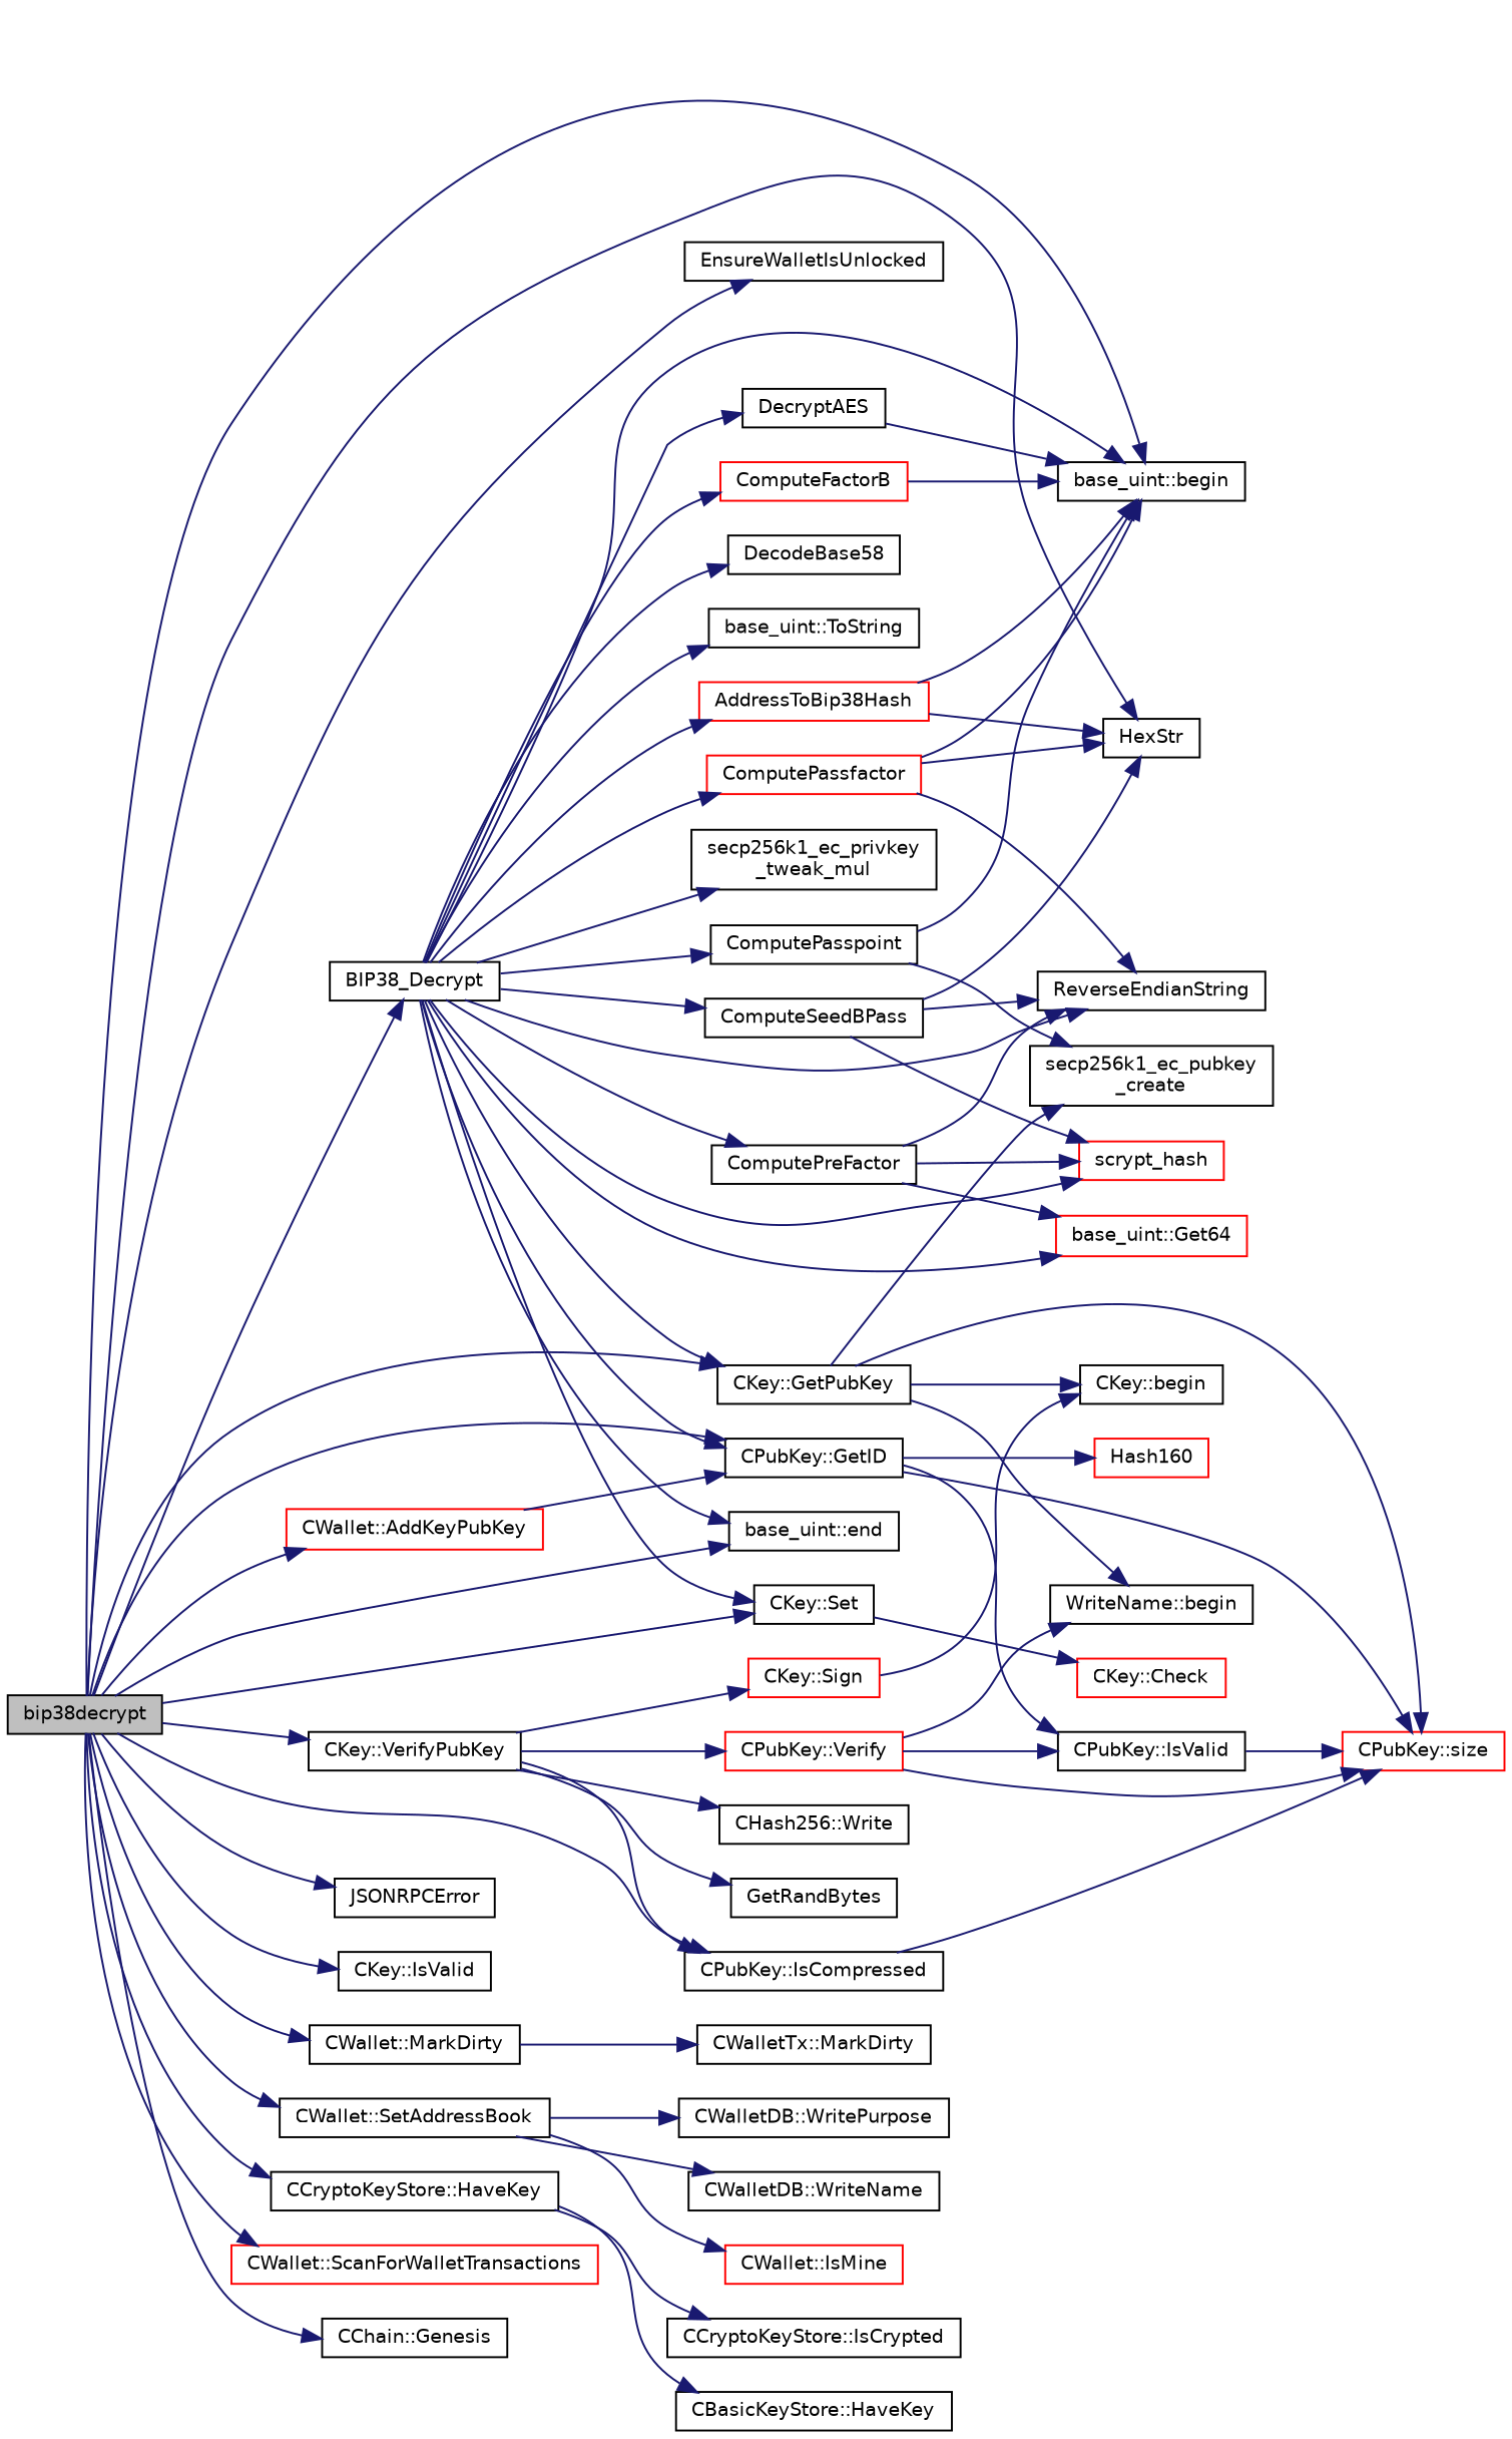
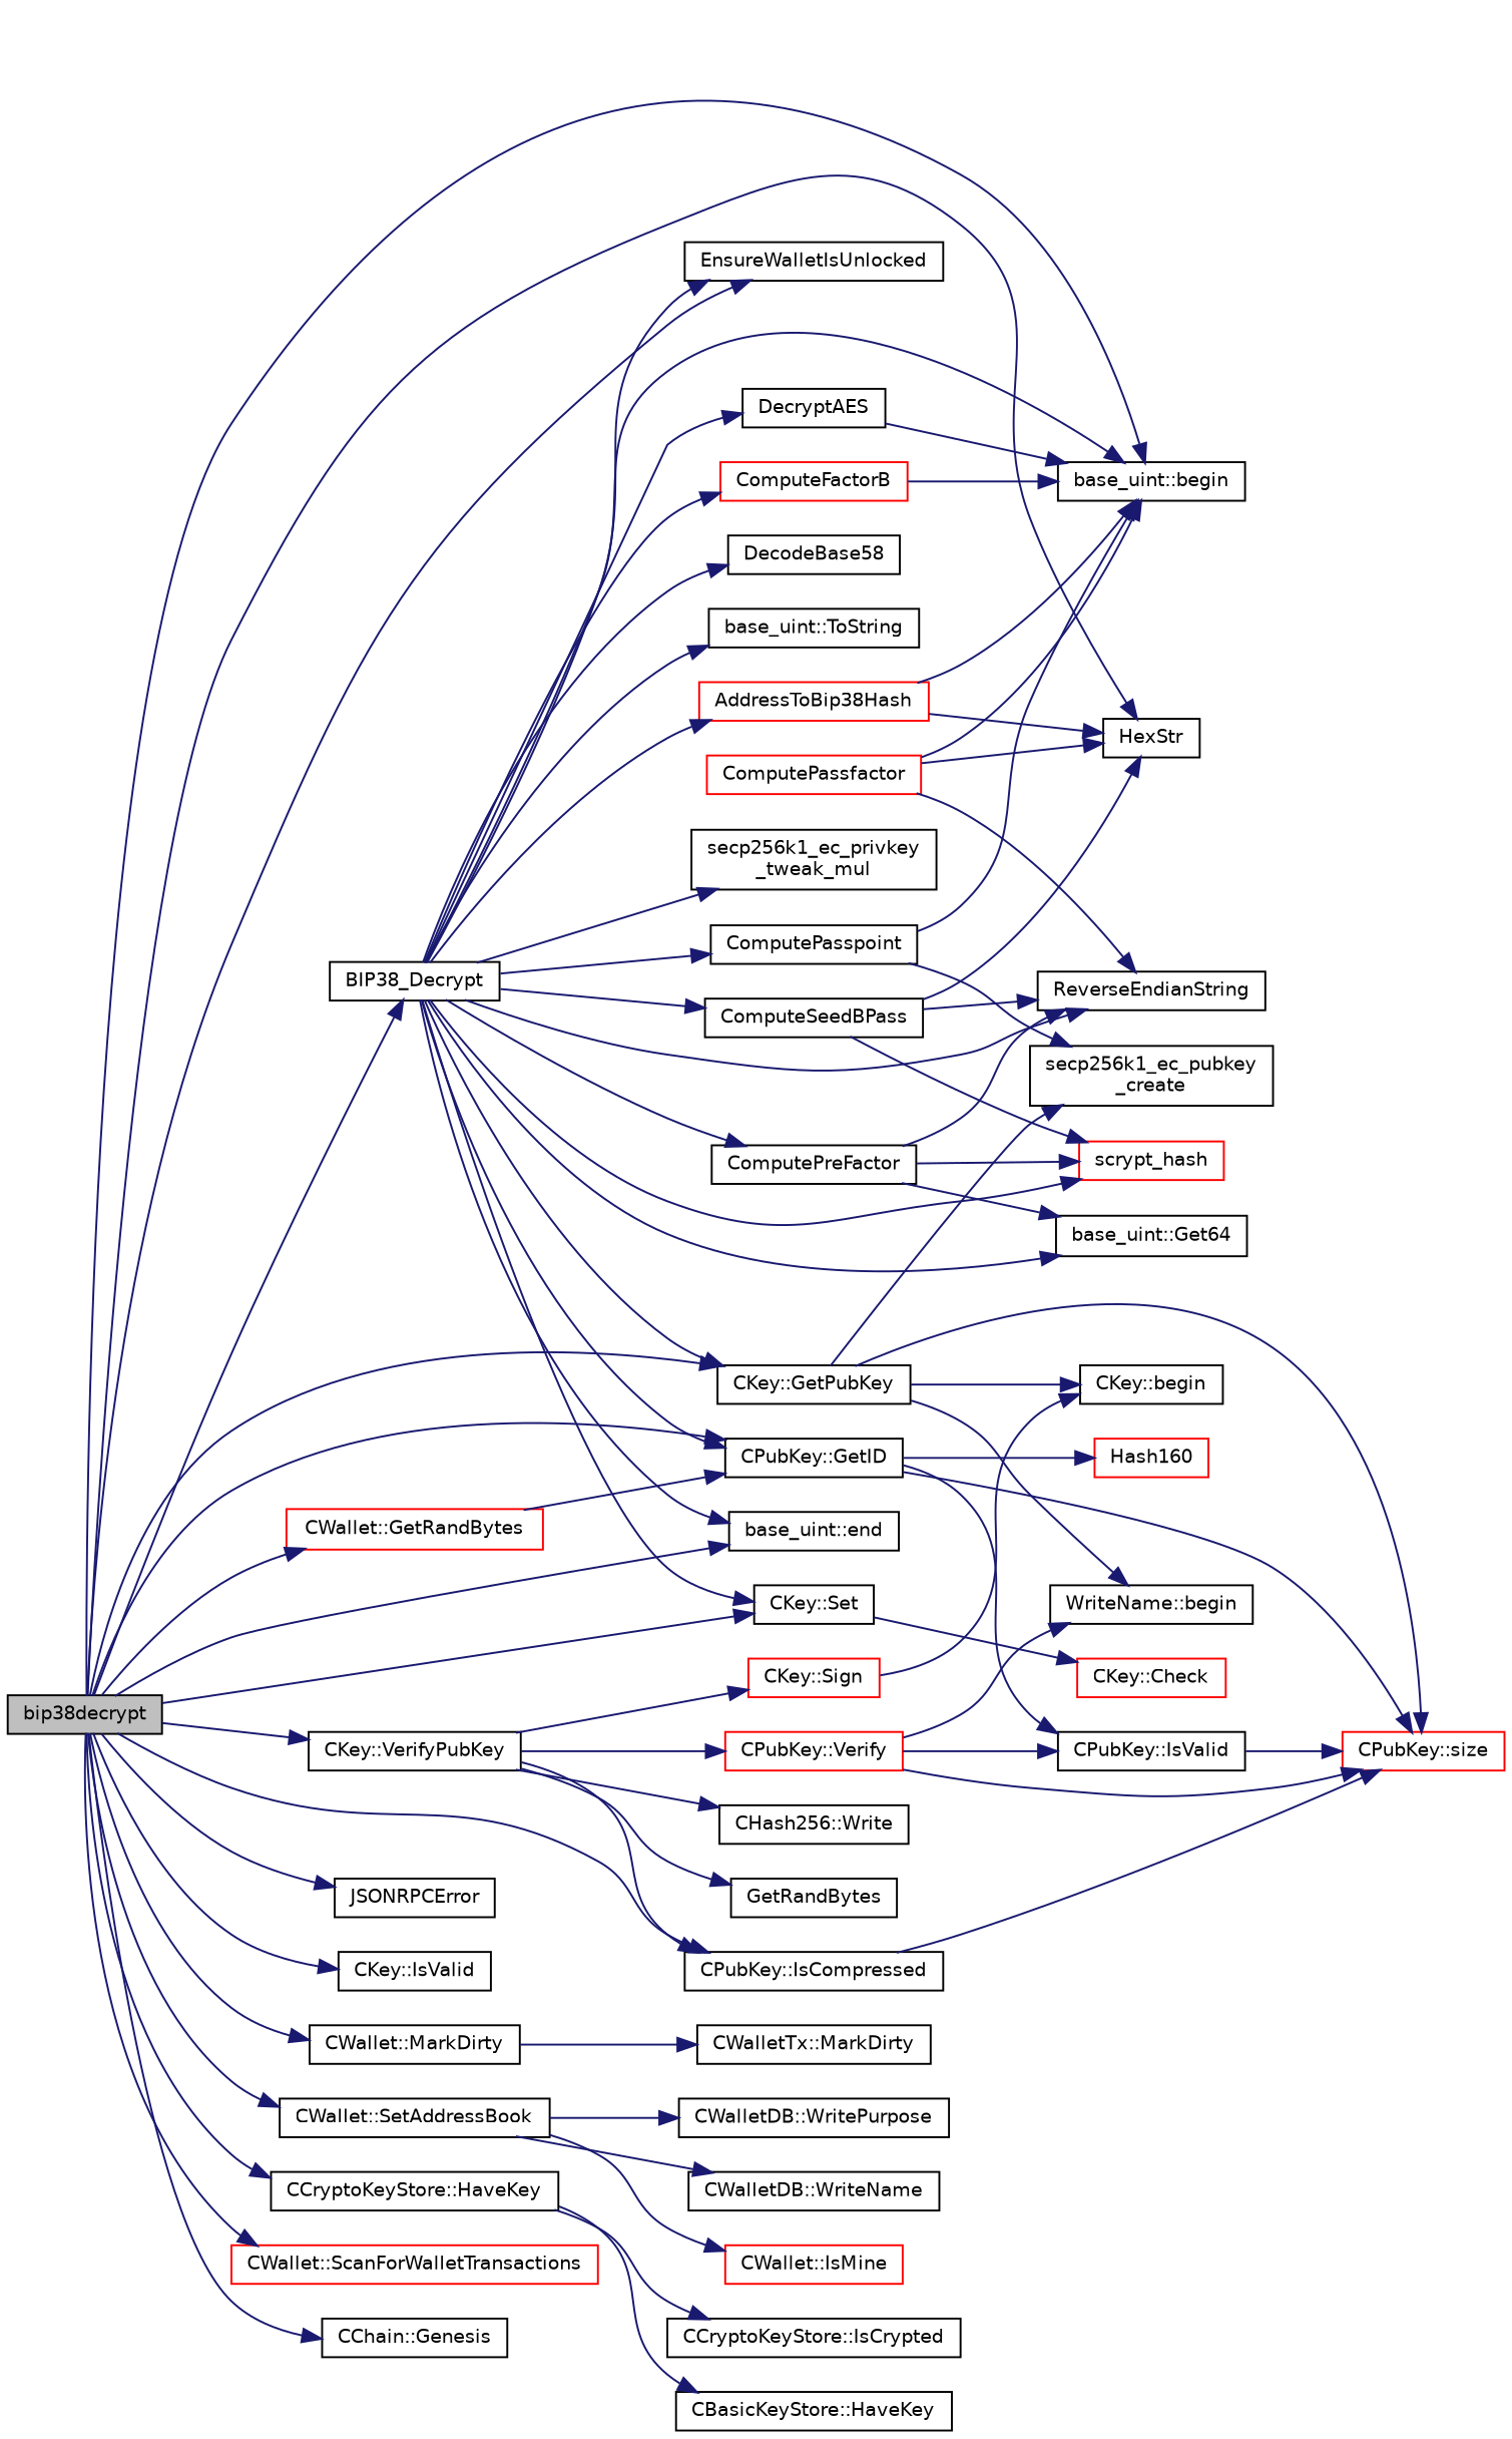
  digraph {
    rankdir=LR
    node [color=black fillcolor=white fontname=Helvetica fontsize=10 shape=record style=filled]
    edge [color=midnightblue fontname=Helvetica fontsize=10 labelfontname=Helvetica labelfontsize=10 style=solid]
    n1 [fillcolor=grey75 fontcolor=black height=0.2 label=bip38decrypt width=0.4]
    n2 [height=0.2 label=EnsureWalletIsUnlocked width=0.4]
    n3 [height=0.2 label=BIP38_Decrypt width=0.4]
    n4 [height=0.2 label="base_uint::begin" width=0.4]
    n5 [height=0.2 label=HexStr width=0.4]
    n6 [height=0.2 label="CKey::Set" width=0.4]
    n7 [height=0.2 label="base_uint::end" width=0.4]
    n8 [height=0.2 label="CKey::GetPubKey" width=0.4]
    n9 [height=0.2 label="CPubKey::GetID" width=0.4]
    n10 [height=0.2 label=JSONRPCError width=0.4]
    n11 [height=0.2 label="CKey::IsValid" width=0.4]
    n12 [height=0.2 label="CPubKey::IsCompressed" width=0.4]
    n13 [height=0.2 label="CKey::VerifyPubKey" width=0.4]
    n14 [height=0.2 label="CWallet::MarkDirty" width=0.4]
    n15 [height=0.2 label="CWallet::SetAddressBook" width=0.4]
    n16 [height=0.2 label="CCryptoKeyStore::HaveKey" width=0.4]
-   n17 [color=red height=0.2 label="CWallet::AddKeyPubKey" width=0.4]
+   n17 [color=red height=0.2 label="CWallet::GetRandBytes" width=0.4]
    n18 [color=red height=0.2 label="CWallet::ScanForWalletTransactions" width=0.4]
    n19 [height=0.2 label="CChain::Genesis" width=0.4]
    n20 [height=0.2 label=DecodeBase58 width=0.4]
    n21 [height=0.2 label=ReverseEndianString width=0.4]
-   n22 [color=red height=0.2 label="base_uint::Get64" width=0.4]
+   n22 [height=0.2 label="base_uint::Get64" width=0.4]
    n23 [color=red height=0.2 label=scrypt_hash width=0.4]
    n24 [height=0.2 label="base_uint::ToString" width=0.4]
    n25 [height=0.2 label=DecryptAES width=0.4]
    n26 [height=0.2 label=ComputePreFactor width=0.4]
    n27 [color=red height=0.2 label=ComputePassfactor width=0.4]
    n28 [height=0.2 label=ComputePasspoint width=0.4]
    n29 [height=0.2 label=ComputeSeedBPass width=0.4]
    n30 [color=red height=0.2 label=ComputeFactorB width=0.4]
    n31 [height=0.2 label="secp256k1_ec_privkey\l_tweak_mul" width=0.4]
    n32 [color=red height=0.2 label=AddressToBip38Hash width=0.4]
    n33 [color=red height=0.2 label="CKey::Check" width=0.4]
    n34 [height=0.2 label="secp256k1_ec_pubkey\l_create" width=0.4]
    n35 [height=0.2 label="WriteName::begin" width=0.4]
    n36 [height=0.2 label="CKey::begin" width=0.4]
    n37 [color=red height=0.2 label="CPubKey::size" width=0.4]
    n38 [height=0.2 label="CPubKey::IsValid" width=0.4]
    n39 [color=red height=0.2 label=Hash160 width=0.4]
    n40 [height=0.2 label=GetRandBytes width=0.4]
    n41 [height=0.2 label="CHash256::Write" width=0.4]
    n42 [color=red height=0.2 label="CKey::Sign" width=0.4]
    n43 [color=red height=0.2 label="CPubKey::Verify" width=0.4]
    n44 [height=0.2 label="CWalletTx::MarkDirty" width=0.4]
    n45 [color=red height=0.2 label="CWallet::IsMine" width=0.4]
    n46 [height=0.2 label="CWalletDB::WritePurpose" width=0.4]
    n47 [height=0.2 label="CWalletDB::WriteName" width=0.4]
    n48 [height=0.2 label="CCryptoKeyStore::IsCrypted" width=0.4]
    n49 [height=0.2 label="CBasicKeyStore::HaveKey" width=0.4]
    n1 -> n2
    n1 -> n3
    n1 -> n4
    n1 -> n5
    n1 -> n6
    n1 -> n7
    n1 -> n8
    n1 -> n9
    n1 -> n10
    n1 -> n11
    n1 -> n12
    n1 -> n13
    n1 -> n14
    n1 -> n15
    n1 -> n16
    n1 -> n17
    n1 -> n18
    n1 -> n19
    n3 -> n4
    n3 -> n6
    n3 -> n7
    n3 -> n8
    n3 -> n9
    n3 -> n20
    n3 -> n21
    n3 -> n22
    n3 -> n23
    n3 -> n24
    n3 -> n25
    n3 -> n26
-   n3 -> n27
+   n3 -> n2
    n3 -> n28
    n3 -> n29
    n3 -> n30
    n3 -> n31
    n3 -> n32
    n6 -> n33
    n8 -> n34
    n8 -> n35
    n8 -> n36
    n8 -> n37
    n9 -> n37
    n9 -> n38
    n9 -> n39
    n12 -> n37
    n13 -> n12
    n13 -> n40
    n13 -> n41
    n13 -> n42
    n13 -> n43
    n14 -> n44
    n15 -> n45
    n15 -> n46
    n15 -> n47
    n16 -> n48
    n16 -> n49
    n17 -> n9
    n25 -> n4
    n26 -> n21
    n26 -> n22
    n26 -> n23
    n27 -> n4
    n27 -> n5
    n27 -> n21
    n28 -> n4
    n28 -> n34
    n29 -> n5
    n29 -> n21
    n29 -> n23
    n30 -> n4
    n32 -> n4
    n32 -> n5
    n38 -> n37
    n42 -> n36
    n43 -> n35
    n43 -> n37
    n43 -> n38
  }
